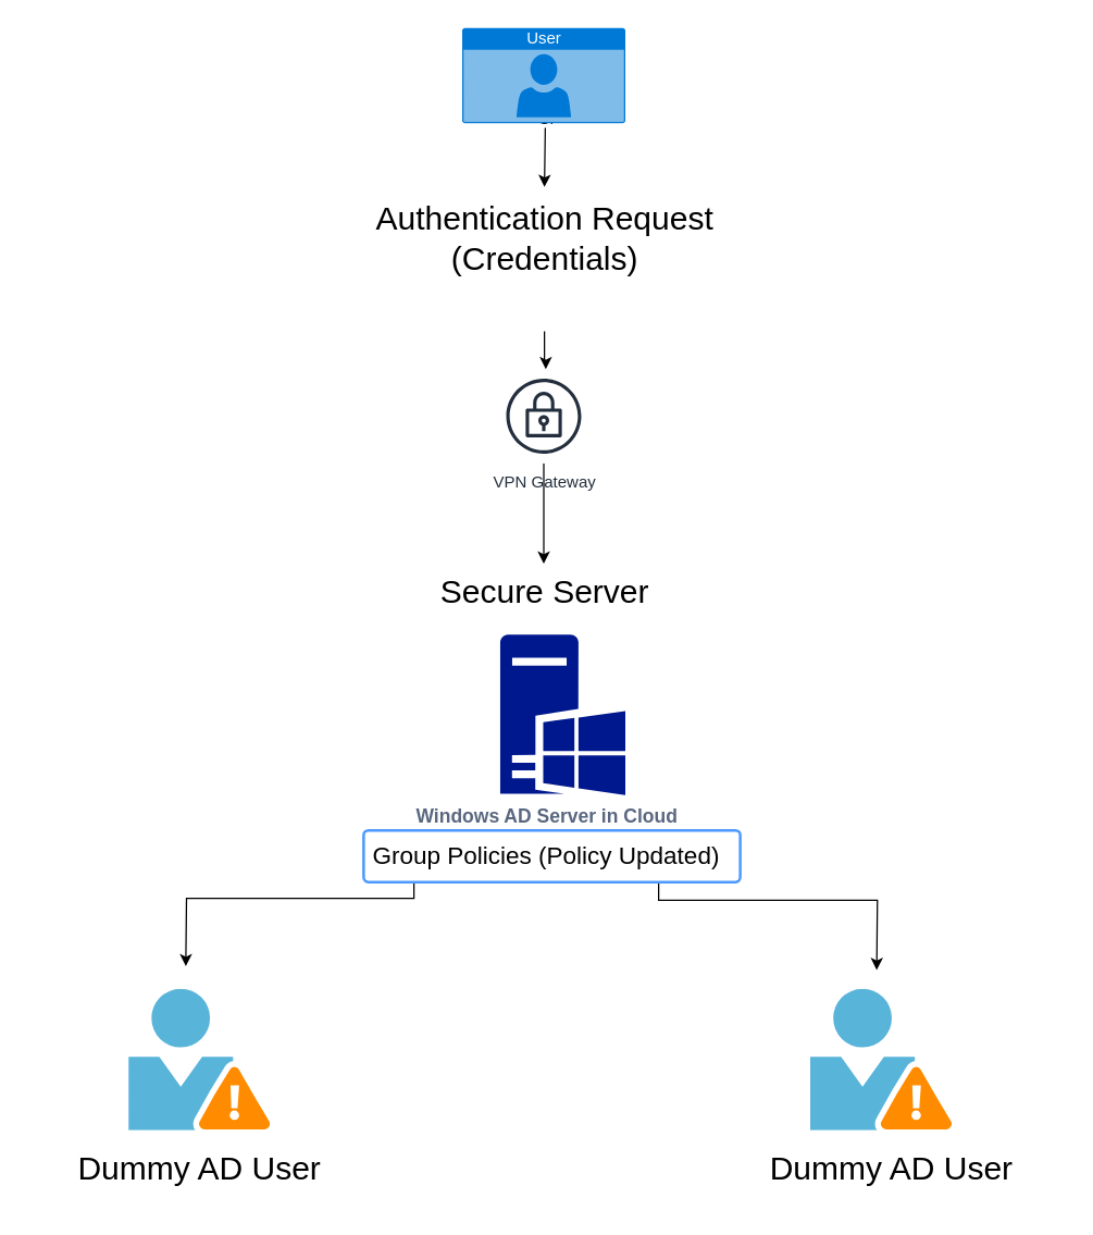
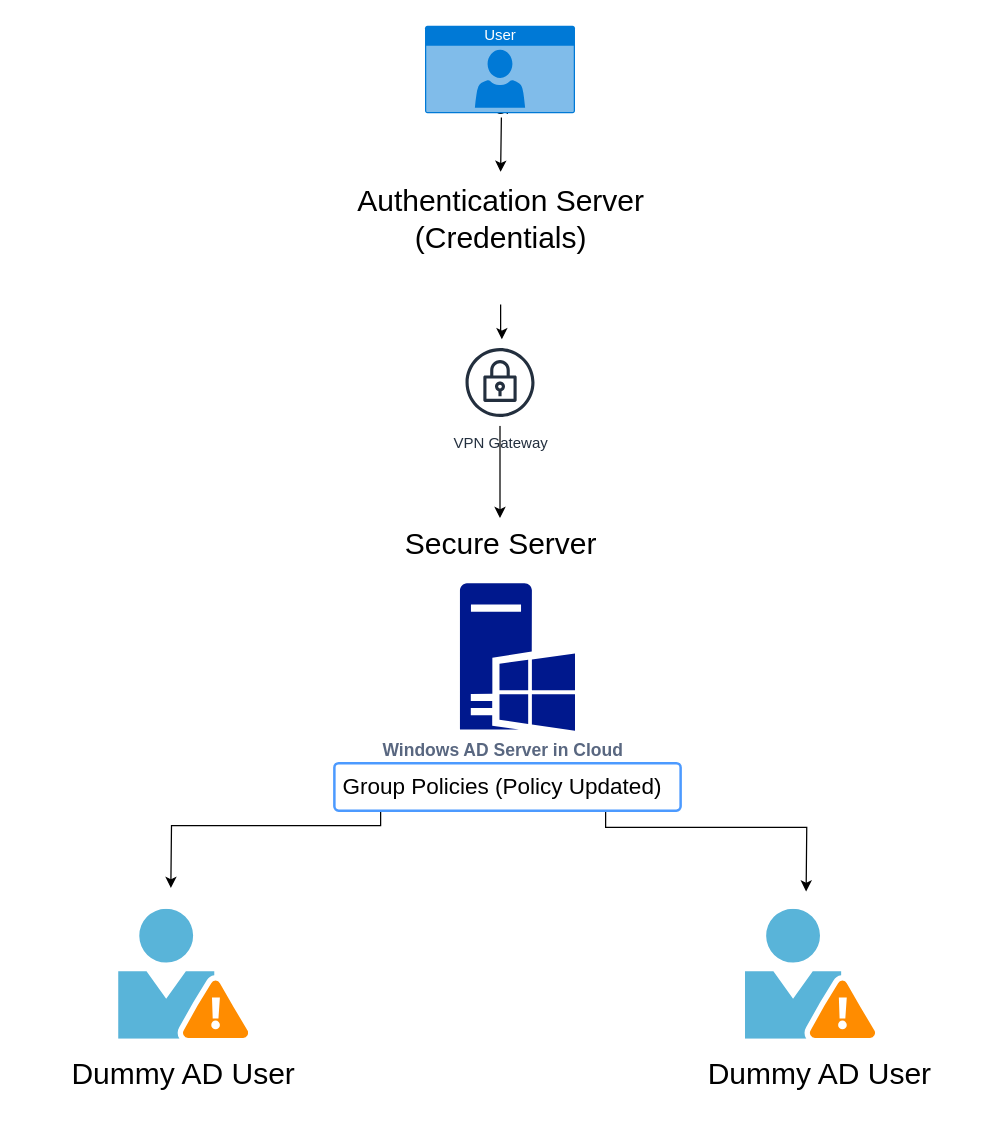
  <mxCell id="0" />
  <mxCell id="1" parent="0" />
  <mxCell id="2" value="Gi" style="edgeStyle=orthogonalEdgeStyle;rounded=0;orthogonalLoop=1;jettySize=auto;html=1;exitX=0.5;exitY=1;exitDx=0;exitDy=0;exitPerimeter=0;" edge="1" parent="1" source="3"><mxGeometry relative="1" as="geometry"><mxPoint x="400" y="137" as="targetPoint" /><Array as="points"><mxPoint x="400" y="65" /><mxPoint x="401" y="108" /></Array></mxGeometry></mxCell>
  <mxCell id="3" value="User" style="html=1;whiteSpace=wrap;strokeColor=none;fillColor=#0079D6;labelPosition=center;verticalLabelPosition=middle;verticalAlign=top;align=center;fontSize=12;outlineConnect=0;spacingTop=-6;fontColor=#FFFFFF;sketch=0;shape=mxgraph.sitemap.user;" vertex="1" parent="1"><mxGeometry x="339.5" y="20" width="120" height="70" as="geometry" /></mxCell>
  <mxCell id="4" value="" style="edgeStyle=orthogonalEdgeStyle;rounded=0;orthogonalLoop=1;jettySize=auto;html=1;" edge="1" parent="1" source="5" target="14"><mxGeometry relative="1" as="geometry" /></mxCell>
  <mxCell id="5" value="VPN Gateway" style="sketch=0;outlineConnect=0;fontColor=#232F3E;gradientColor=none;strokeColor=#232F3E;fillColor=#ffffff;dashed=0;verticalLabelPosition=bottom;verticalAlign=top;align=center;html=1;fontSize=12;fontStyle=0;aspect=fixed;shape=mxgraph.aws4.resourceIcon;resIcon=mxgraph.aws4.vpn_gateway;" vertex="1" parent="1"><mxGeometry x="365" y="271" width="69" height="69" as="geometry" /></mxCell>
  <mxCell id="6" value="" style="sketch=0;aspect=fixed;pointerEvents=1;shadow=0;dashed=0;html=1;strokeColor=none;labelPosition=center;verticalLabelPosition=bottom;verticalAlign=top;align=center;fillColor=#00188D;shape=mxgraph.mscae.enterprise.windows_server" vertex="1" parent="1"><mxGeometry x="367.46" y="466" width="92.04" height="118" as="geometry" /></mxCell>
  <mxCell id="7" value="" style="image;aspect=fixed;html=1;points=[];align=center;fontSize=12;image=img/lib/azure2/security/Azure_AD_Risky_Users.svg;" vertex="1" parent="1"><mxGeometry x="94.5" y="727" width="104" height="104" as="geometry" /></mxCell>
  <mxCell id="8" value="" style="image;aspect=fixed;html=1;points=[];align=center;fontSize=12;image=img/lib/azure2/security/Azure_AD_Risky_Users.svg;" vertex="1" parent="1"><mxGeometry x="596" y="727" width="104" height="104" as="geometry" /></mxCell>
  <mxCell id="9" style="edgeStyle=orthogonalEdgeStyle;rounded=0;orthogonalLoop=1;jettySize=auto;html=1;exitX=0;exitY=1;exitDx=0;exitDy=0;" edge="1" parent="1" source="11"><mxGeometry relative="1" as="geometry"><mxPoint x="136.176" y="709.882" as="targetPoint" /></mxGeometry></mxCell>
  <mxCell id="10" style="edgeStyle=orthogonalEdgeStyle;rounded=0;orthogonalLoop=1;jettySize=auto;html=1;exitX=0.75;exitY=1;exitDx=0;exitDy=0;" edge="1" parent="1" source="11"><mxGeometry relative="1" as="geometry"><mxPoint x="644.412" y="712.706" as="targetPoint" /></mxGeometry></mxCell>
  <mxCell id="11" value="&lt;font style=&quot;font-size: 14px;&quot;&gt;Windows AD Server in Cloud&lt;/font&gt;" style="fillColor=none;strokeColor=none;html=1;fontSize=11;fontStyle=0;align=left;fontColor=#596780;fontStyle=1;fontSize=11" vertex="1" parent="1"><mxGeometry x="304" y="590" width="240" height="20" as="geometry" /></mxCell>
  <mxCell id="12" value="&lt;font style=&quot;font-size: 18px;&quot;&gt;Group Policies (Policy Updated)&lt;/font&gt;" style="rounded=1;arcSize=9;align=left;spacingLeft=5;strokeColor=#4C9AFF;html=1;strokeWidth=2;fontSize=12" vertex="1" parent="1"><mxGeometry x="267" y="610" width="277" height="38" as="geometry" /></mxCell>
  <mxCell id="13" value="" style="edgeStyle=orthogonalEdgeStyle;rounded=0;orthogonalLoop=1;jettySize=auto;html=1;" edge="1" parent="1" target="5"><mxGeometry relative="1" as="geometry"><mxPoint x="400" y="243" as="sourcePoint" /><Array as="points"><mxPoint x="401" y="266" /></Array></mxGeometry></mxCell>
  <mxCell id="14" value="&lt;font style=&quot;font-size: 24px;&quot;&gt;Secure Server&lt;/font&gt;" style="text;html=1;align=center;verticalAlign=middle;resizable=0;points=[];autosize=1;strokeColor=none;fillColor=none;" vertex="1" parent="1"><mxGeometry x="288.5" y="414" width="222" height="41" as="geometry" /></mxCell>
- <mxCell id="15" value="&lt;font style=&quot;font-size: 24px;&quot;&gt;Authentication Request&lt;/font&gt;&lt;div&gt;&lt;font style=&quot;font-size: 24px;&quot;&gt;(Credentials)&lt;/font&gt;&lt;/div&gt;" style="text;html=1;align=center;verticalAlign=middle;resizable=0;points=[];autosize=1;strokeColor=none;fillColor=none;" vertex="1" parent="1"><mxGeometry x="267" y="140" width="266" height="70" as="geometry" /></mxCell>
+ <mxCell id="15" value="&lt;font style=&quot;font-size: 24px;&quot;&gt;Authentication Server&lt;/font&gt;&lt;div&gt;&lt;font style=&quot;font-size: 24px;&quot;&gt;(Credentials)&lt;/font&gt;&lt;/div&gt;" style="text;html=1;align=center;verticalAlign=middle;resizable=0;points=[];autosize=1;strokeColor=none;fillColor=none;" vertex="1" parent="1"><mxGeometry x="267" y="140" width="266" height="70" as="geometry" /></mxCell>
  <mxCell id="16" value="&lt;font style=&quot;font-size: 24px;&quot;&gt;Dummy AD User&lt;/font&gt;" style="text;html=1;strokeColor=none;fillColor=none;align=center;verticalAlign=middle;whiteSpace=wrap;overflow=hidden;" vertex="1" parent="1"><mxGeometry x="20" y="831" width="253" height="55" as="geometry" /></mxCell>
  <mxCell id="17" value="&lt;font style=&quot;font-size: 24px;&quot;&gt;Dummy AD User&lt;/font&gt;" style="text;html=1;strokeColor=none;fillColor=none;align=center;verticalAlign=middle;whiteSpace=wrap;overflow=hidden;" vertex="1" parent="1"><mxGeometry x="529" y="831" width="253" height="55" as="geometry" /></mxCell>
